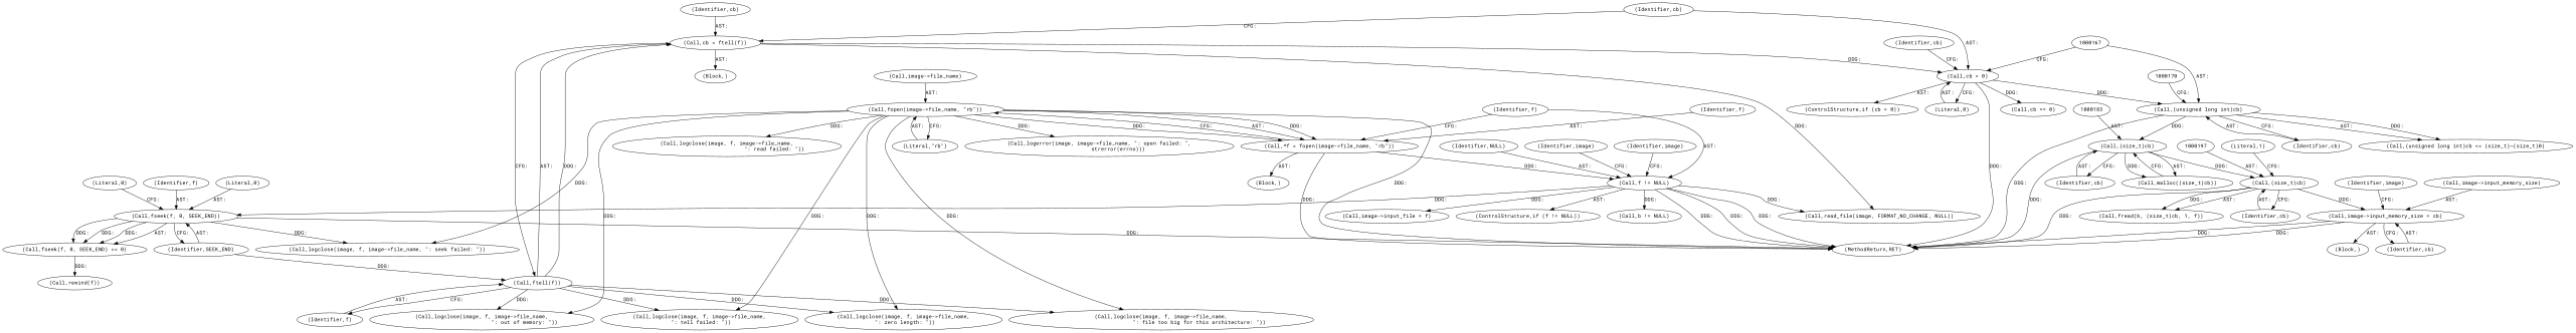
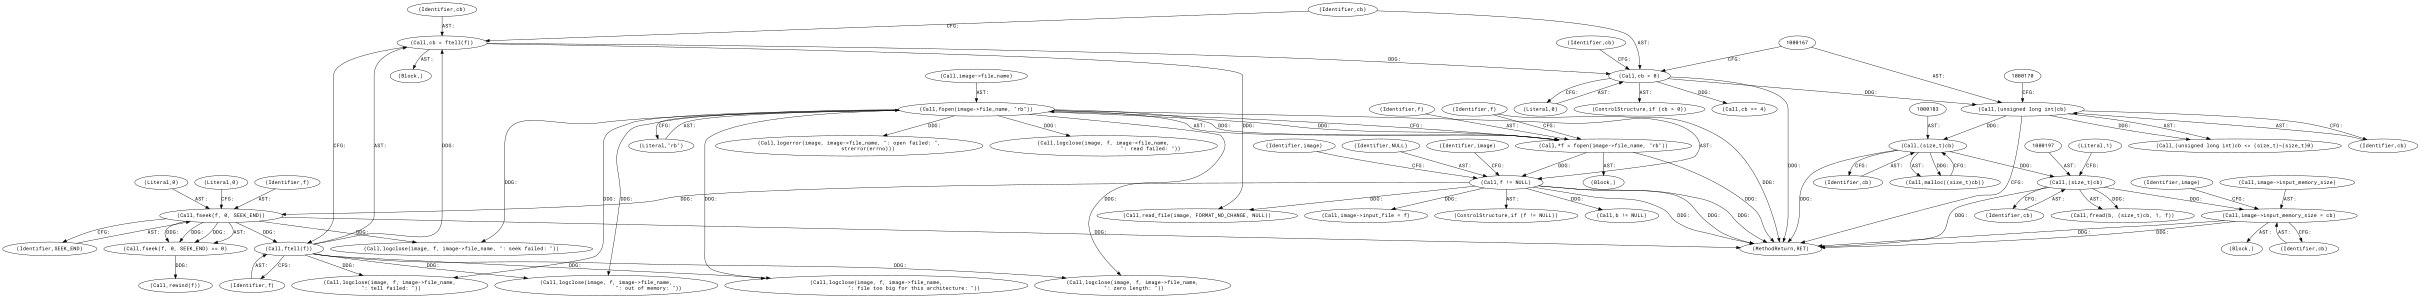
  digraph {
    fontname="Roboto Mono"
    node [fontname="Roboto Mono"]
    edge [fontname="Roboto Mono"]
    n1 [label="(Call,image->input_memory_size = cb)"]
    n2 [label="(Block,)"]
    n3 [label="(Identifier,cb)"]
    n4 [label="(MethodReturn,RET)"]
    n5 [label="(Call,(size_t)cb)"]
    n6 [label="(Call,fread(b, (size_t)cb, 1, f))"]
    n7 [label="(Identifier,cb)"]
    n8 [label="(Call,(size_t)cb)"]
    n9 [label="(Call,malloc((size_t)cb))"]
    n10 [label="(Identifier,cb)"]
    n11 [label="(Call,(unsigned long int)cb)"]
    n12 [label="(Identifier,cb)"]
    n13 [label="(Call,(unsigned long int)cb <= (size_t)~(size_t)0)"]
    n14 [label="(Call,cb > 0)"]
    n15 [label="(ControlStructure,if (cb > 0))"]
    n16 [label="(Literal,0)"]
-   n17 [label="(Call,cb == 0)"]
+   n17 [label="(Call,cb == 4)"]
    n18 [label="(Call,cb = ftell(f))"]
    n19 [label="(Call,ftell(f))"]
    n20 [label="(Block,)"]
    n21 [label="(Call,read_file(image, FORMAT_NO_CHANGE, NULL))"]
    n22 [label="(Call,logclose(image, f, image->file_name,\n                           \": out of memory: \"))"]
    n23 [label="(Identifier,f)"]
    n24 [label="(Call,logclose(image, f, image->file_name,\n \": tell failed: \"))"]
    n25 [label="(Call,logclose(image, f, image->file_name,\n \": zero length: \"))"]
    n26 [label="(Call,logclose(image, f, image->file_name,\n                        \": file too big for this architecture: \"))"]
    n27 [label="(Call,rewind(f))"]
    n28 [label="(Call,fseek(f, 0, SEEK_END))"]
    n29 [label="(Identifier,SEEK_END)"]
    n30 [label="(Call,logclose(image, f, image->file_name, \": seek failed: \"))"]
    n31 [label="(Call,fseek(f, 0, SEEK_END) == 0)"]
    n32 [label="(Call,f != NULL)"]
    n33 [label="(Call,image->input_file = f)"]
    n34 [label="(ControlStructure,if (f != NULL))"]
    n35 [label="(Call,b != NULL)"]
    n36 [label="(Identifier,NULL)"]
    n37 [label="(Call,*f = fopen(image->file_name, \"rb\"))"]
    n38 [label="(Call,fopen(image->file_name, \"rb\"))"]
    n39 [label="(Block,)"]
    n40 [label="(Literal,\"rb\")"]
    n41 [label="(Call,logerror(image, image->file_name, \": open failed: \",\n            strerror(errno)))"]
    n42 [label="(Call,logclose(image, f, image->file_name,\n                              \": read failed: \"))"]
    n43 [label="(Identifier,image)"]
    n44 [label="(Identifier,f)"]
    n45 [label="(Identifier,cb)"]
    n46 [label="(Identifier,image)"]
    n47 [label="(Call,image->file_name)"]
    n48 [label="(Literal,1)"]
    n49 [label="(Literal,0)"]
    n50 [label="(Identifier,f)"]
    n51 [label="(Identifier,cb)"]
    n52 [label="(Identifier,f)"]
    n53 [label="(Identifier,image)"]
    n54 [label="(Literal,0)"]
    n55 [label="(Identifier,cb)"]
    n56 [label="(Call,image->input_memory_size)"]
    1000197
    1000183
    1000167
    1000170
    n1 -> n2 [label="AST: "]
    n1 -> n3 [label="CFG: "]
    n1 -> n4 [label="DDG: "]
    n1 -> n4 [label="DDG: "]
    n3 -> n1 [label="AST: "]
    n5 -> n1 [label="DDG: "]
    n5 -> n4 [label="DDG: "]
    n5 -> n6 [label="AST: "]
    n5 -> n6 [label="DDG: "]
    n5 -> n7 [label="CFG: "]
    n7 -> n5 [label="AST: "]
    n8 -> n4 [label="DDG: "]
    n8 -> n5 [label="DDG: "]
    n8 -> n9 [label="AST: "]
    n8 -> n9 [label="DDG: "]
    n8 -> n10 [label="CFG: "]
    n9 -> n8 [label="CFG: "]
    n10 -> n8 [label="AST: "]
-   n11 -> n4 [label="DDG: "]
+   n11 -> n4 [label="CFG: "]
    n11 -> n8 [label="DDG: "]
    n11 -> n12 [label="CFG: "]
    n11 -> n13 [label="AST: "]
    n11 -> n13 [label="DDG: "]
    n12 -> n11 [label="AST: "]
    n14 -> n4 [label="DDG: "]
    n14 -> n11 [label="DDG: "]
    n14 -> n15 [label="AST: "]
    n14 -> n16 [label="CFG: "]
    n14 -> n17 [label="DDG: "]
    n16 -> n14 [label="AST: "]
    n18 -> n14 [label="DDG: "]
    n18 -> n19 [label="CFG: "]
    n18 -> n20 [label="AST: "]
    n18 -> n21 [label="DDG: "]
    n19 -> n18 [label="AST: "]
    n19 -> n18 [label="DDG: "]
    n19 -> n22 [label="DDG: "]
    n19 -> n23 [label="CFG: "]
    n19 -> n24 [label="DDG: "]
    n19 -> n25 [label="DDG: "]
    n19 -> n26 [label="DDG: "]
    n23 -> n19 [label="AST: "]
    n28 -> n4 [label="DDG: "]
-   n29 -> n19 [label="DDG: "]
+   n28 -> n19 [label="DDG: "]
    n28 -> n29 [label="CFG: "]
    n28 -> n30 [label="DDG: "]
    n28 -> n31 [label="AST: "]
    n28 -> n31 [label="DDG: "]
    n28 -> n31 [label="DDG: "]
    n28 -> n31 [label="DDG: "]
    n29 -> n28 [label="AST: "]
    n31 -> n27 [label="DDG: "]
    n32 -> n4 [label="DDG: "]
    n32 -> n4 [label="DDG: "]
    n32 -> n4 [label="DDG: "]
    n32 -> n21 [label="DDG: "]
    n32 -> n28 [label="DDG: "]
    n32 -> n33 [label="DDG: "]
    n32 -> n34 [label="AST: "]
    n32 -> n35 [label="DDG: "]
    n36 -> n32 [label="AST: "]
    n37 -> n4 [label="DDG: "]
    n37 -> n32 [label="DDG: "]
    n37 -> n38 [label="CFG: "]
    n37 -> n39 [label="AST: "]
    n38 -> n4 [label="DDG: "]
    n38 -> n22 [label="DDG: "]
    n38 -> n24 [label="DDG: "]
    n38 -> n25 [label="DDG: "]
    n38 -> n26 [label="DDG: "]
    n38 -> n30 [label="DDG: "]
    n38 -> n37 [label="AST: "]
    n38 -> n37 [label="DDG: "]
    n38 -> n37 [label="DDG: "]
    n38 -> n40 [label="CFG: "]
    n38 -> n41 [label="DDG: "]
    n38 -> n42 [label="DDG: "]
    n40 -> n38 [label="AST: "]
    n43 -> n1 [label="CFG: "]
    n44 -> n37 [label="AST: "]
    n45 -> n14 [label="CFG: "]
    n46 -> n32 [label="CFG: "]
    n47 -> n38 [label="AST: "]
    n48 -> n5 [label="CFG: "]
    n49 -> n28 [label="CFG: "]
    n50 -> n32 [label="AST: "]
    n50 -> n37 [label="CFG: "]
    n51 -> n14 [label="AST: "]
    n51 -> n18 [label="CFG: "]
    n52 -> n28 [label="AST: "]
    n53 -> n32 [label="CFG: "]
    n54 -> n28 [label="AST: "]
    n55 -> n18 [label="AST: "]
    n56 -> n1 [label="AST: "]
    1000197 -> n5 [label="AST: "]
    1000183 -> n8 [label="AST: "]
    1000167 -> n11 [label="AST: "]
    1000167 -> n14 [label="CFG: "]
    1000170 -> n11 [label="CFG: "]
  }
